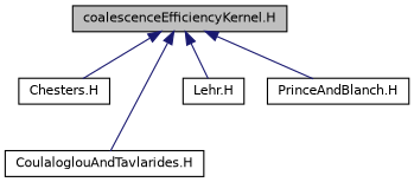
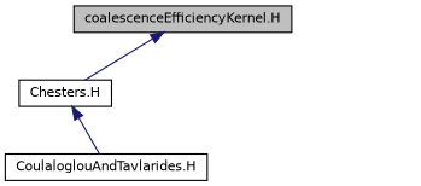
  digraph {
    node [color=black fontname=Helvetica fontsize=10 shape=record]
    edge [color=midnightblue dir=back fontname=Helvetica fontsize=10 labelfontname=Helvetica labelfontsize=10 style=solid]
    n1 [fillcolor=grey75 fontcolor=black height=0.2 label="coalescenceEfficiencyKernel.H" style=filled width=0.4]
    n2 [height=0.2 label="Chesters.H" width=0.4]
    n3 [height=0.2 label="CoulaloglouAndTavlarides.H" width=0.4]
-   n4 [height=0.2 label="Lehr.H" width=0.4]
-   n5 [height=0.2 label="PrinceAndBlanch.H" width=0.4]
    n1 -> n2
-   n1 -> n3
-   n1 -> n4
-   n1 -> n5
+   n2 -> n3
  }
